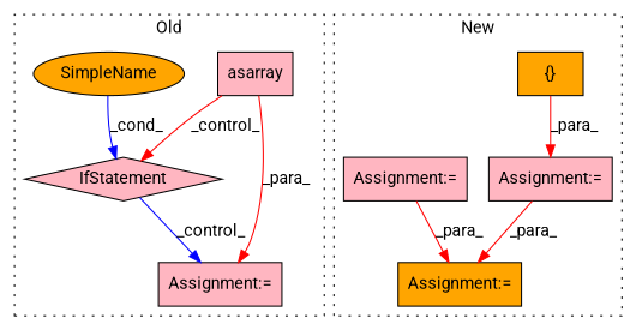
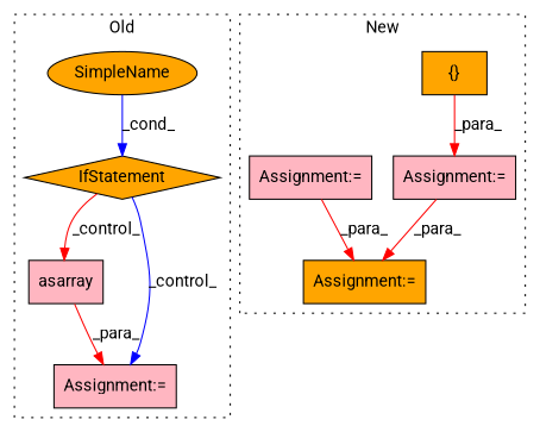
  digraph {
    fontname=Roboto
    node [a=7 fillcolor=lightpink fontname=Roboto l=1 shape=box style=filled]
    edge [color=red fontname=Roboto]
    n1 [a=32 l="8,1" label=asarray s="15143,15162"]
    n2 [label="Assignment:=" s=15090]
    n3 [a=42 fillcolor=orange label=SimpleName shape=ellipse l=""]
-   n4 [a=25 l="18,2" label=IfStatement s="14977,15053" shape=diamond]
+   n4 [a=25 fillcolor=orange l="18,2" label=IfStatement s="14977,15053" shape=diamond]
    n5 [a=4 fillcolor=orange l="1,1" label="{}" s="14859,14894"]
    n6 [fillcolor=orange label="Assignment:=" s=15113]
    n7 [label="Assignment:=" s=14600]
    n8 [label="Assignment:=" s=14849]
    subgraph cluster_1 {
      label=Old
      style=dotted
      n1
      n2
      n3
      n4
    }
    subgraph cluster_2 {
      label=New
      style=dotted
      n5
      n6
      n7
      n8
    }
    n1 -> n2 [label=_para_]
    n3 -> n4 [color=blue label=_cond_]
-   n1 -> n4 [label=_control_]
+   n4 -> n1 [label=_control_]
    n4 -> n2 [color=blue label=_control_]
    n5 -> n8 [label=_para_]
    n7 -> n6 [label=_para_]
    n8 -> n6 [label=_para_]
  }
